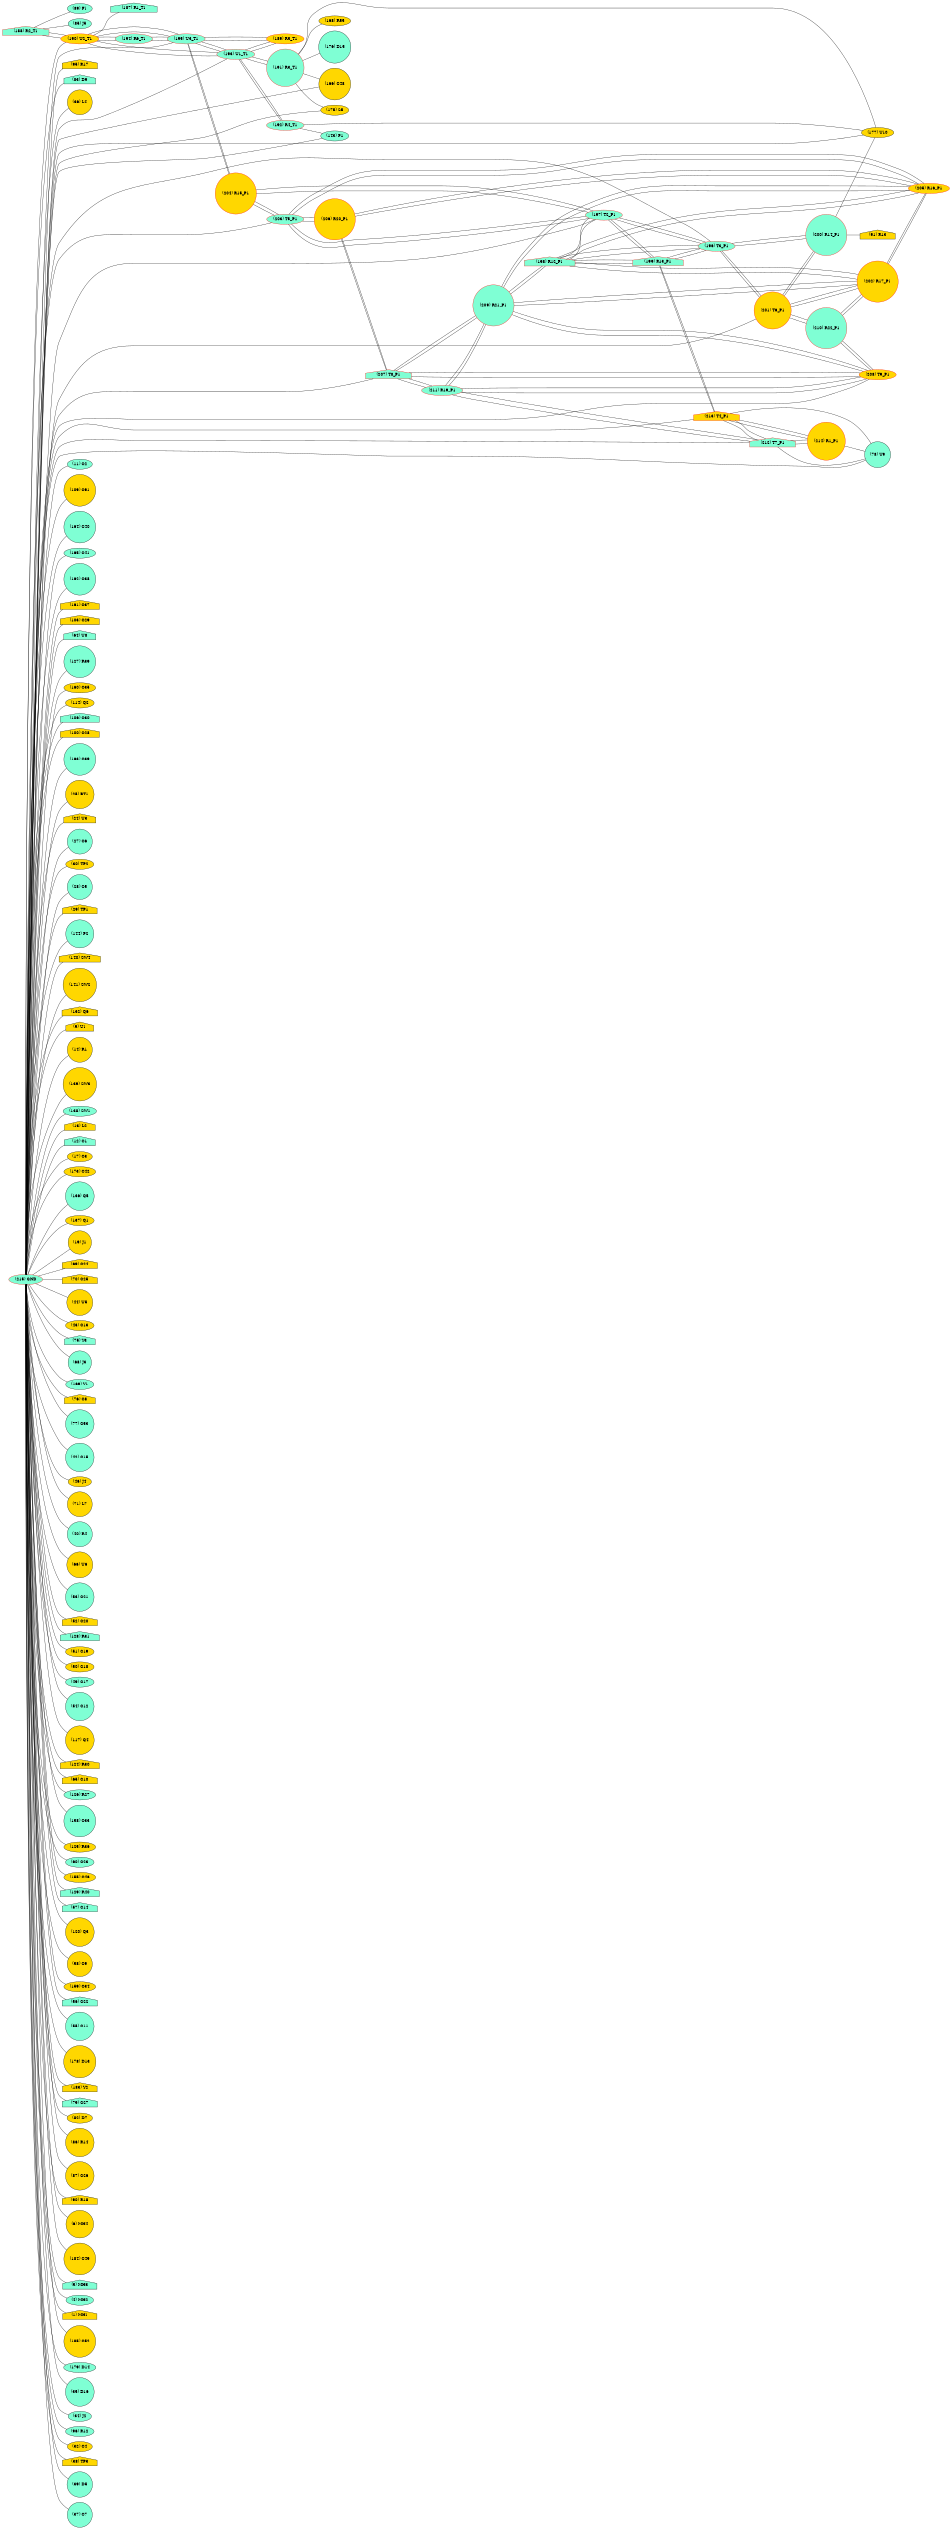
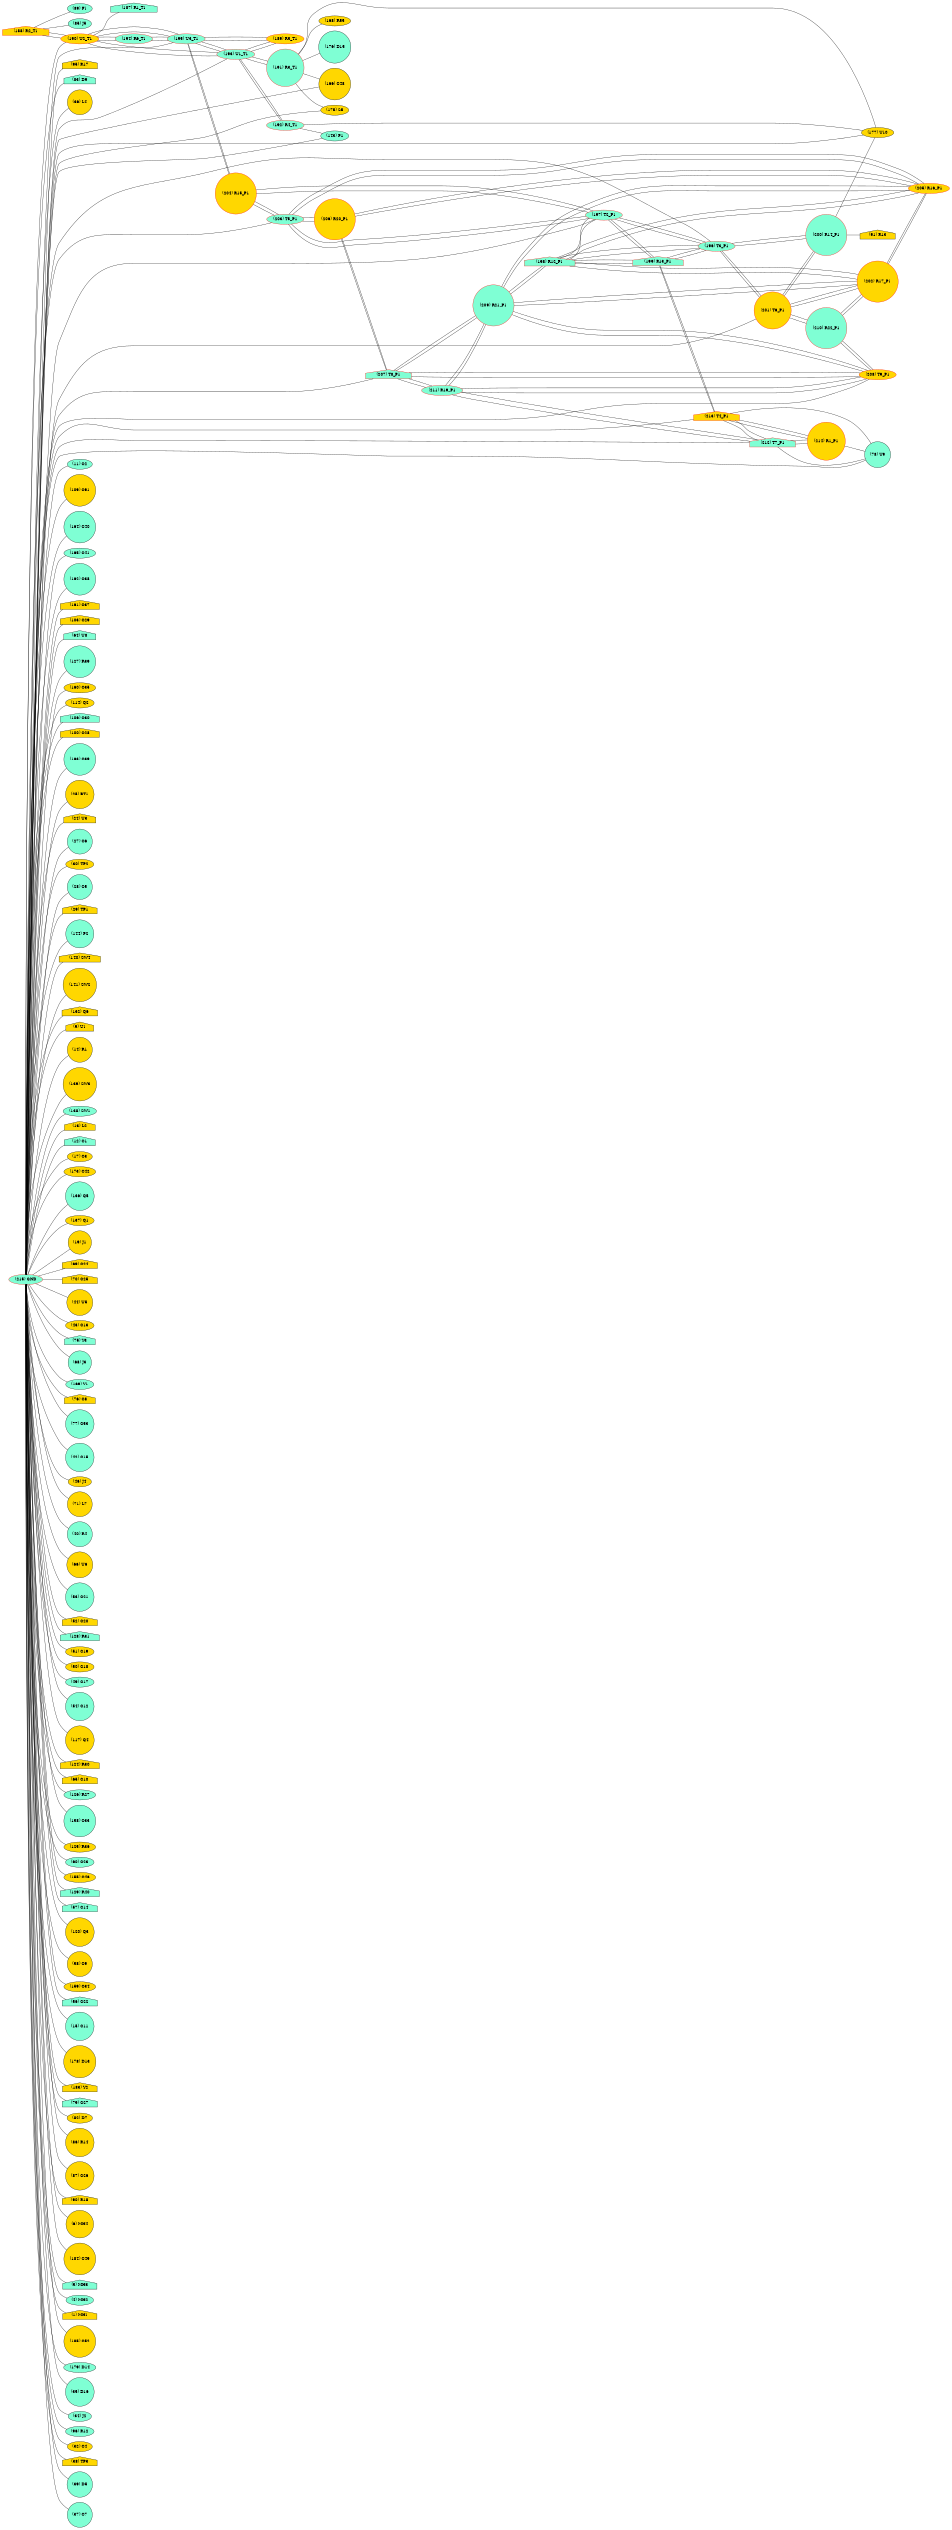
  graph {
    rankdir=LR
    node [fillcolor=gold shape=circle style=filled]
-   n1 [color=red fillcolor=aquamarine label="(188) R2_T1" shape=house]
+   n1 [color=red label="(188) R2_T1" shape=house]
    n2 [fillcolor=aquamarine label="(85) J5" shape=ellipse]
    n3 [fillcolor=aquamarine label="(89) F1" shape=ellipse]
    n4 [color=red label="(190) U2_T1" shape=ellipse]
    n5 [color=red fillcolor=aquamarine label="(195) U3_T1" shape=ellipse]
    n6 [color=red fillcolor=aquamarine label="(193) U1_T1" shape=ellipse]
    n7 [fillcolor=aquamarine label="(187) R1_T1" shape=house]
    n8 [color=red fillcolor=aquamarine label="(194) R6_T1" shape=ellipse]
    n9 [color=red label="(189) R5_T1" shape=ellipse]
    n10 [color=red label="(204) R15_P1"]
    n11 [color=red fillcolor=aquamarine label="(191) R3_T1"]
    n12 [color=red fillcolor=aquamarine label="(192) R4_T1" shape=ellipse]
    n13 [color=red fillcolor=aquamarine label="(197) T2_P1" shape=ellipse]
    n14 [color=red fillcolor=aquamarine label="(203) T5_P1" shape=ellipse]
    n15 [label="(177) U10" shape=ellipse]
    n16 [label="(166) C48"]
    n17 [fillcolor=aquamarine label="(176) D15"]
    n18 [label="(175) S5" shape=ellipse]
    n19 [label="(168) R55" shape=ellipse]
    n20 [fillcolor=aquamarine label="(143) P1" shape=ellipse]
    n21 [color=red fillcolor=aquamarine label="(196) T3_P1" shape=ellipse]
    n22 [color=red fillcolor=aquamarine label="(199) R13_P1" shape=house]
    n23 [color=red fillcolor=aquamarine label="(198) R12_P1" shape=house]
    n24 [color=red label="(205) R16_P1" shape=ellipse]
    n25 [color=red label="(206) R20_P1"]
    n26 [color=red fillcolor=aquamarine label="(200) R14_P1"]
    n27 [color=red label="(201) T6_P1"]
    n28 [label="(91) R13" shape=house]
    n29 [color=red label="(202) R17_P1"]
    n30 [color=red fillcolor=aquamarine label="(210) R22_P1"]
    n31 [color=red label="(213) T4_P1" shape=house]
    n32 [color=red fillcolor=aquamarine label="(209) R21_P1"]
    n33 [color=red label="(208) T9_P1" shape=ellipse]
    n34 [color=red fillcolor=aquamarine label="(212) T7_P1" shape=house]
    n35 [color=red label="(214) R1_P1"]
    n36 [fillcolor=aquamarine label="(78) U9"]
    n37 [color=red fillcolor=aquamarine label="(207) T8_P1" shape=house]
    n38 [color=red fillcolor=aquamarine label="(211) R19_P1" shape=ellipse]
    n39 [color=red fillcolor=aquamarine label="(215) GND" shape=ellipse]
    n40 [fillcolor=aquamarine label="(11) C2" shape=ellipse]
    n41 [label="(109) C91"]
    n42 [fillcolor=aquamarine label="(164) C40"]
    n43 [fillcolor=aquamarine label="(165) C41" shape=ellipse]
    n44 [fillcolor=aquamarine label="(162) C38"]
    n45 [label="(161) C37" shape=house]
    n46 [label="(103) C29" shape=house]
    n47 [fillcolor=aquamarine label="(64) U8" shape=house]
    n48 [fillcolor=aquamarine label="(127) R39"]
    n49 [label="(160) C35" shape=ellipse]
    n50 [label="(114) Q2" shape=ellipse]
    n51 [fillcolor=aquamarine label="(106) C30" shape=house]
    n52 [label="(100) C28" shape=house]
    n53 [fillcolor=aquamarine label="(163) C39"]
    n54 [label="(25) BT1"]
    n55 [label="(24) U3" shape=house]
    n56 [fillcolor=aquamarine label="(27) C6"]
    n57 [label="(30) TP2" shape=ellipse]
    n58 [fillcolor=aquamarine label="(28) C5"]
    n59 [label="(29) TP1" shape=house]
    n60 [fillcolor=aquamarine label="(144) P2"]
    n61 [label="(140) SW4" shape=house]
    n62 [label="(141) SW2"]
    n63 [label="(132) Q6" shape=house]
    n64 [label="(9) U1" shape=house]
    n65 [label="(14) R1"]
    n66 [label="(139) SW3"]
    n67 [fillcolor=aquamarine label="(138) SW1" shape=ellipse]
    n68 [label="(13) L2" shape=house]
    n69 [fillcolor=aquamarine label="(12) C1" shape=house]
    n70 [label="(17) C3" shape=ellipse]
    n71 [label="(173) C42" shape=ellipse]
    n72 [fillcolor=aquamarine label="(136) Q5"]
    n73 [label="(137) Q1" shape=ellipse]
    n74 [label="(19) J1"]
    n75 [label="(69) C24" shape=house]
    n76 [label="(70) C25" shape=house]
    n77 [label="(44) U5"]
    n78 [label="(43) C13" shape=ellipse]
    n79 [fillcolor=aquamarine label="(75) Y3" shape=house]
    n80 [fillcolor=aquamarine label="(68) J3"]
    n81 [fillcolor=aquamarine label="(169) Y1" shape=ellipse]
    n82 [label="(76) C8" shape=house]
    n83 [fillcolor=aquamarine label="(77) C53"]
    n84 [fillcolor=aquamarine label="(42) C15"]
    n85 [label="(46) J4" shape=ellipse]
    n86 [label="(71) L7"]
    n87 [fillcolor=aquamarine label="(40) R4"]
    n88 [label="(66) U6"]
    n89 [fillcolor=aquamarine label="(53) C21"]
    n90 [label="(52) C20" shape=house]
    n91 [fillcolor=aquamarine label="(128) R31" shape=house]
    n92 [label="(51) C19" shape=ellipse]
    n93 [label="(50) C18" shape=ellipse]
    n94 [fillcolor=aquamarine label="(49) C17" shape=ellipse]
    n95 [fillcolor=aquamarine label="(54) C12"]
    n96 [label="(117) Q4"]
    n97 [label="(124) R30" shape=house]
    n98 [label="(65) C10" shape=house]
    n99 [fillcolor=aquamarine label="(126) R27" shape=ellipse]
    n100 [fillcolor=aquamarine label="(158) C33"]
    n101 [label="(125) R36" shape=ellipse]
    n102 [fillcolor=aquamarine label="(60) C23" shape=ellipse]
    n103 [label="(155) C46" shape=ellipse]
    n104 [fillcolor=aquamarine label="(129) R40" shape=house]
    n105 [fillcolor=aquamarine label="(57) C14" shape=house]
    n106 [label="(120) Q3"]
    n107 [label="(58) C9"]
    n108 [label="(159) C34" shape=ellipse]
    n109 [fillcolor=aquamarine label="(56) C22" shape=house]
-   n110 [fillcolor=aquamarine label="(55) C11"]
+   n110 [fillcolor=aquamarine label="(15) C11"]
    n111 [label="(178) D13"]
    n112 [label="(183) Y2" shape=house]
    n113 [fillcolor=aquamarine label="(79) C27" shape=house]
    n114 [label="(82) D7" shape=ellipse]
    n115 [label="(86) R14"]
    n116 [label="(87) C26"]
    n117 [label="(90) R18" shape=house]
    n118 [label="(6) MH4"]
    n119 [label="(184) C49"]
    n120 [fillcolor=aquamarine label="(5) MH3" shape=house]
    n121 [fillcolor=aquamarine label="(4) MH2" shape=ellipse]
    n122 [label="(1) MH1" shape=house]
    n123 [label="(185) C52"]
    n124 [fillcolor=aquamarine label="(179) D14" shape=ellipse]
    n125 [fillcolor=aquamarine label="(35) D16"]
    n126 [fillcolor=aquamarine label="(34) J2" shape=ellipse]
    n127 [fillcolor=aquamarine label="(96) R12" shape=ellipse]
    n128 [label="(32) C4" shape=ellipse]
    n129 [label="(38) TP3" shape=house]
    n130 [fillcolor=aquamarine label="(39) D5"]
    n131 [fillcolor=aquamarine label="(37) C7"]
    n132 [label="(95) R17" shape=house]
    n133 [fillcolor=aquamarine label="(83) D9" shape=house]
    n134 [label="(36) L4"]
    n1 -- n2
    n1 -- n3
    n1 -- n4
    n4 -- n1
    n4 -- n5
    n4 -- n6
    n4 -- n7
    n4 -- n8
    n5 -- n4
    n5 -- n6
    n5 -- n8
    n5 -- n9
    n5 -- n10
    n6 -- n4
    n6 -- n5
    n6 -- n9
    n6 -- n11
    n6 -- n12
    n8 -- n4
    n8 -- n5
    n9 -- n5
    n9 -- n6
    n10 -- n5
    n10 -- n13
    n10 -- n14
    n11 -- n6
    n11 -- n15
    n11 -- n16
    n11 -- n17
    n11 -- n18
    n11 -- n19
    n12 -- n6
    n12 -- n15
    n12 -- n20
    n13 -- n10
    n13 -- n14
    n13 -- n21
    n13 -- n22
    n13 -- n23
    n14 -- n10
    n14 -- n13
    n14 -- n24
    n14 -- n25
    n21 -- n13
    n21 -- n22
    n21 -- n23
    n21 -- n26
    n21 -- n27
    n22 -- n13
    n22 -- n21
    n22 -- n23
    n22 -- n31
    n23 -- n13
    n23 -- n21
    n23 -- n22
    n23 -- n24
    n23 -- n29
    n23 -- n32
    n24 -- n14
    n24 -- n23
    n24 -- n25
    n24 -- n29
    n24 -- n32
    n25 -- n14
    n25 -- n24
    n25 -- n37
    n26 -- n15
    n26 -- n21
    n26 -- n27
    n26 -- n28
    n27 -- n21
    n27 -- n26
    n27 -- n29
    n27 -- n30
    n29 -- n23
    n29 -- n24
    n29 -- n27
    n29 -- n30
    n29 -- n32
    n30 -- n27
    n30 -- n29
    n30 -- n33
    n31 -- n22
    n31 -- n34
    n31 -- n35
    n31 -- n36
    n32 -- n23
    n32 -- n24
    n32 -- n29
    n32 -- n33
    n32 -- n37
    n32 -- n38
    n33 -- n30
    n33 -- n32
    n33 -- n37
    n33 -- n38
    n34 -- n31
    n34 -- n35
    n34 -- n36
    n34 -- n38
    n35 -- n31
    n35 -- n34
    n35 -- n36
    n37 -- n25
    n37 -- n32
    n37 -- n33
    n37 -- n38
    n38 -- n32
    n38 -- n33
    n38 -- n34
    n38 -- n37
    n39 -- n4
    n39 -- n5
    n39 -- n6
    n39 -- n13
    n39 -- n14
    n39 -- n15
    n39 -- n16
    n39 -- n18
    n39 -- n20
    n39 -- n21
    n39 -- n27
    n39 -- n31
    n39 -- n33
    n39 -- n34
    n39 -- n36
    n39 -- n37
    n39 -- n40
    n39 -- n41
    n39 -- n42
    n39 -- n43
    n39 -- n44
    n39 -- n45
    n39 -- n46
    n39 -- n47
    n39 -- n48
    n39 -- n49
    n39 -- n50
    n39 -- n51
    n39 -- n52
    n39 -- n53
    n39 -- n54
    n39 -- n55
    n39 -- n56
    n39 -- n57
    n39 -- n58
    n39 -- n59
    n39 -- n60
    n39 -- n61
    n39 -- n62
    n39 -- n63
    n39 -- n64
    n39 -- n65
    n39 -- n66
    n39 -- n67
    n39 -- n68
    n39 -- n69
    n39 -- n70
    n39 -- n71
    n39 -- n72
    n39 -- n73
    n39 -- n74
    n39 -- n75
    n39 -- n76
    n39 -- n77
    n39 -- n78
    n39 -- n79
    n39 -- n80
    n39 -- n81
    n39 -- n82
    n39 -- n83
    n39 -- n84
    n39 -- n85
    n39 -- n86
    n39 -- n87
    n39 -- n88
    n39 -- n89
    n39 -- n90
    n39 -- n91
    n39 -- n92
    n39 -- n93
    n39 -- n94
    n39 -- n95
    n39 -- n96
    n39 -- n97
    n39 -- n98
    n39 -- n99
    n39 -- n100
    n39 -- n101
    n39 -- n102
    n39 -- n103
    n39 -- n104
    n39 -- n105
    n39 -- n106
    n39 -- n107
    n39 -- n108
    n39 -- n109
    n39 -- n110
    n39 -- n111
    n39 -- n112
    n39 -- n113
    n39 -- n114
    n39 -- n115
    n39 -- n116
    n39 -- n117
    n39 -- n118
    n39 -- n119
    n39 -- n120
    n39 -- n121
    n39 -- n122
    n39 -- n123
    n39 -- n124
    n39 -- n125
    n39 -- n126
    n39 -- n127
    n39 -- n128
    n39 -- n129
    n39 -- n130
    n39 -- n131
    n39 -- n132
    n39 -- n133
    n39 -- n134
  }
